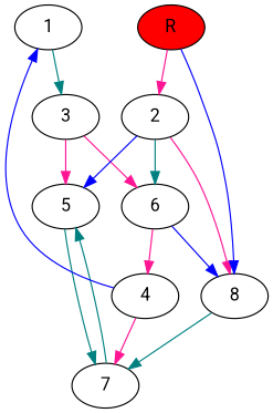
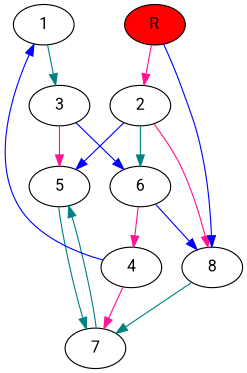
  digraph {
    fontname=Roboto
    node [fontname=Roboto]
    edge [color=deeppink fontname=Roboto]
    1
    3
    5
    6
    2
    8
    7
    4
    R [fillcolor="#ff0000" style=filled]
    1 -> 3 [color=teal]
    3 -> 5
-   3 -> 6
+   3 -> 6 [color=blue]
    5 -> 7 [color=teal]
    6 -> 8 [color=blue]
    6 -> 4
    2 -> 5 [color=blue]
    2 -> 6 [color=teal]
    2 -> 8
    8 -> 7 [color=teal]
    7 -> 5 [color=teal]
    4 -> 1 [color=blue]
    4 -> 7
    R -> 2
    R -> 8 [color=blue]
  }
